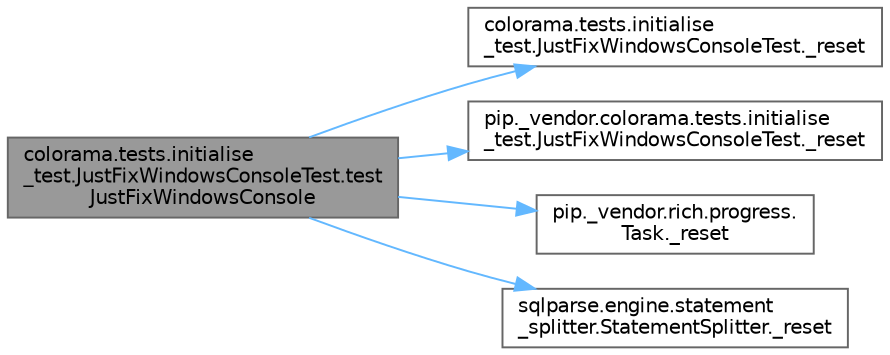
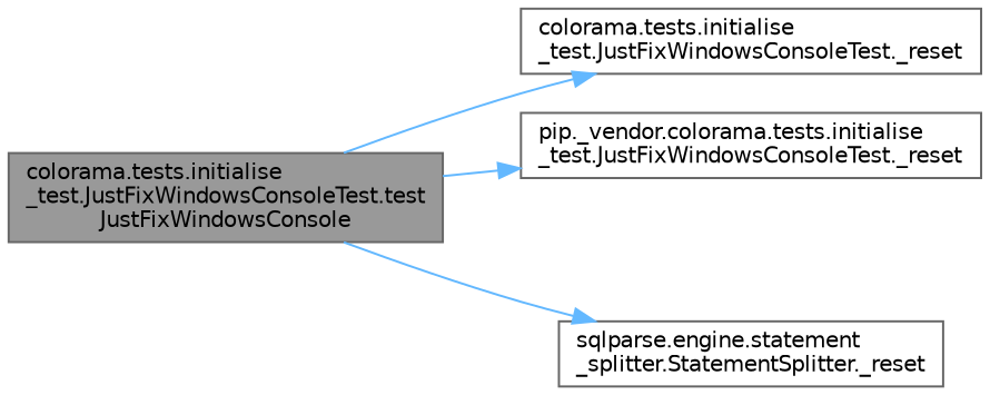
  digraph {
    rankdir=LR
    node [color=grey40 fillcolor=white fontname=Helvetica fontsize=10 shape=box style=filled]
    edge [color=steelblue1 fontname=Helvetica fontsize=10 labelfontname=Helvetica labelfontsize=10 style=solid]
    n1 [color=gray40 fillcolor=grey60 fontcolor=black height=0.2 label="colorama.tests.initialise\l_test.JustFixWindowsConsoleTest.test\lJustFixWindowsConsole" width=0.4]
    n2 [height=0.2 label="colorama.tests.initialise\l_test.JustFixWindowsConsoleTest._reset" width=0.4]
    n3 [height=0.2 label="pip._vendor.colorama.tests.initialise\l_test.JustFixWindowsConsoleTest._reset" width=0.4]
-   n4 [height=0.2 label="pip._vendor.rich.progress.\lTask._reset" width=0.4]
    n5 [height=0.2 label="sqlparse.engine.statement\l_splitter.StatementSplitter._reset" width=0.4]
    n1 -> n2
    n1 -> n3
-   n1 -> n4
    n1 -> n5
  }
